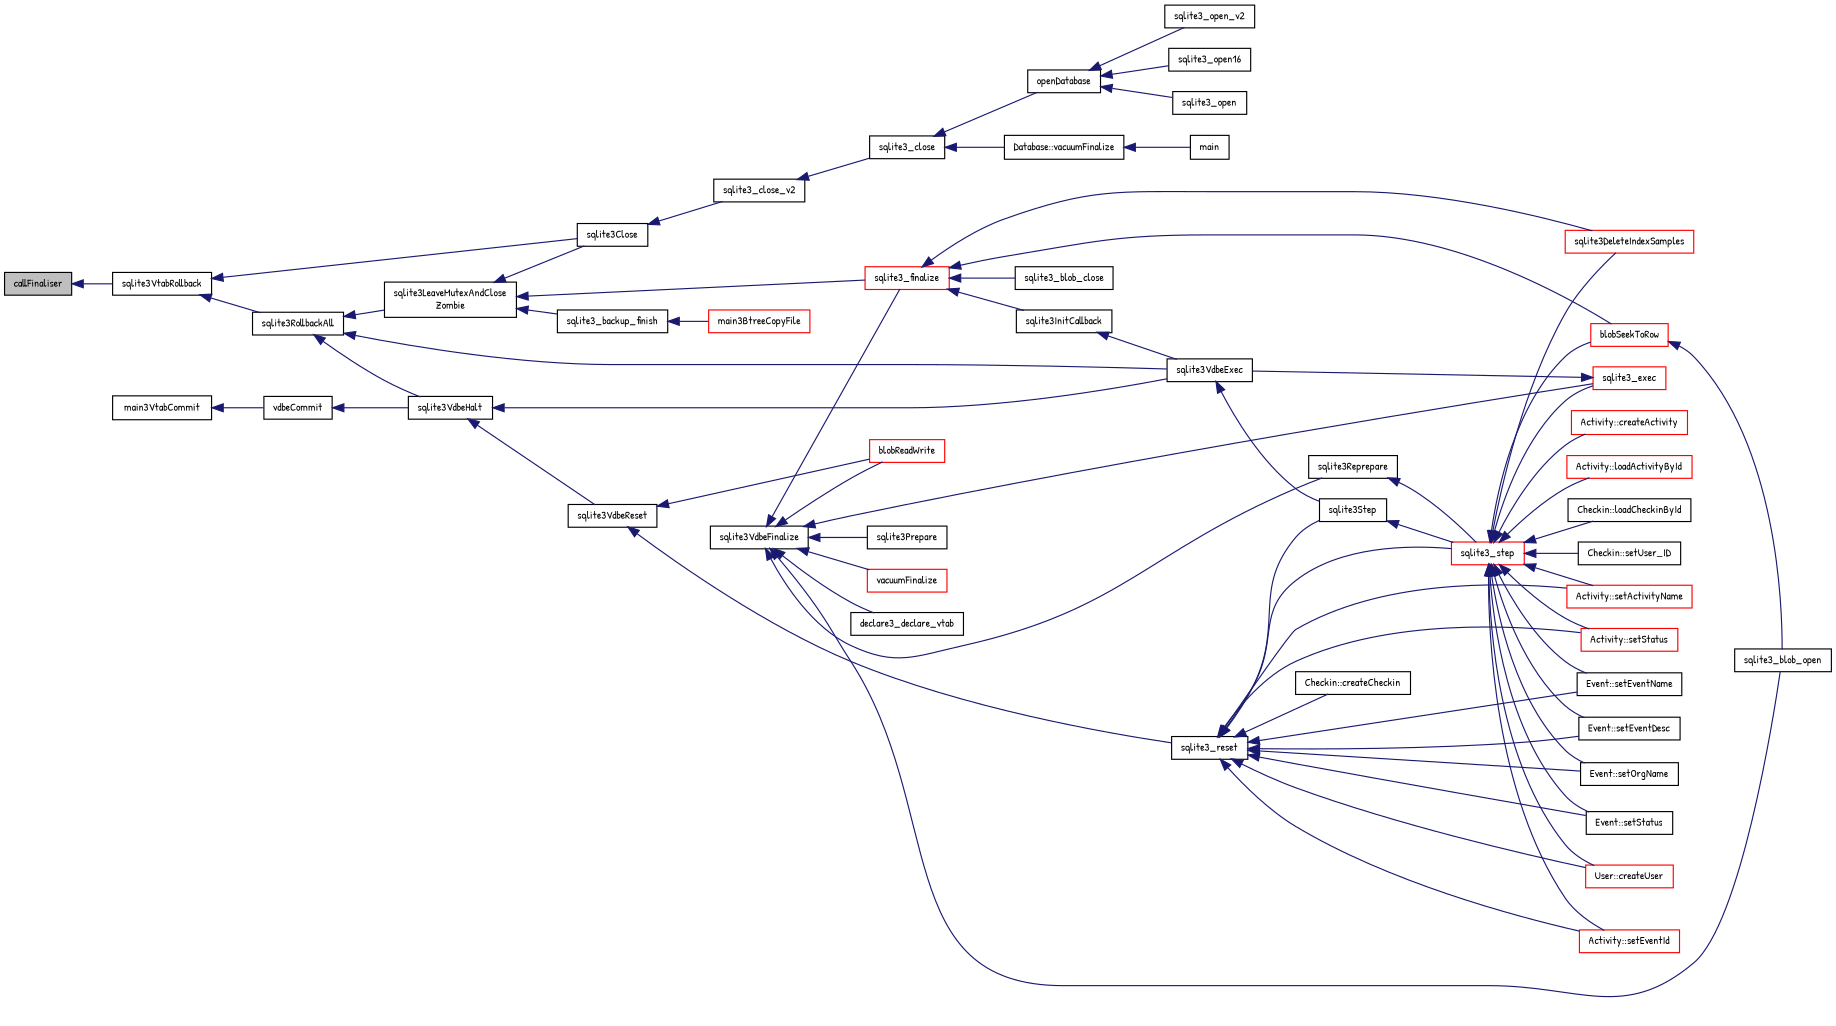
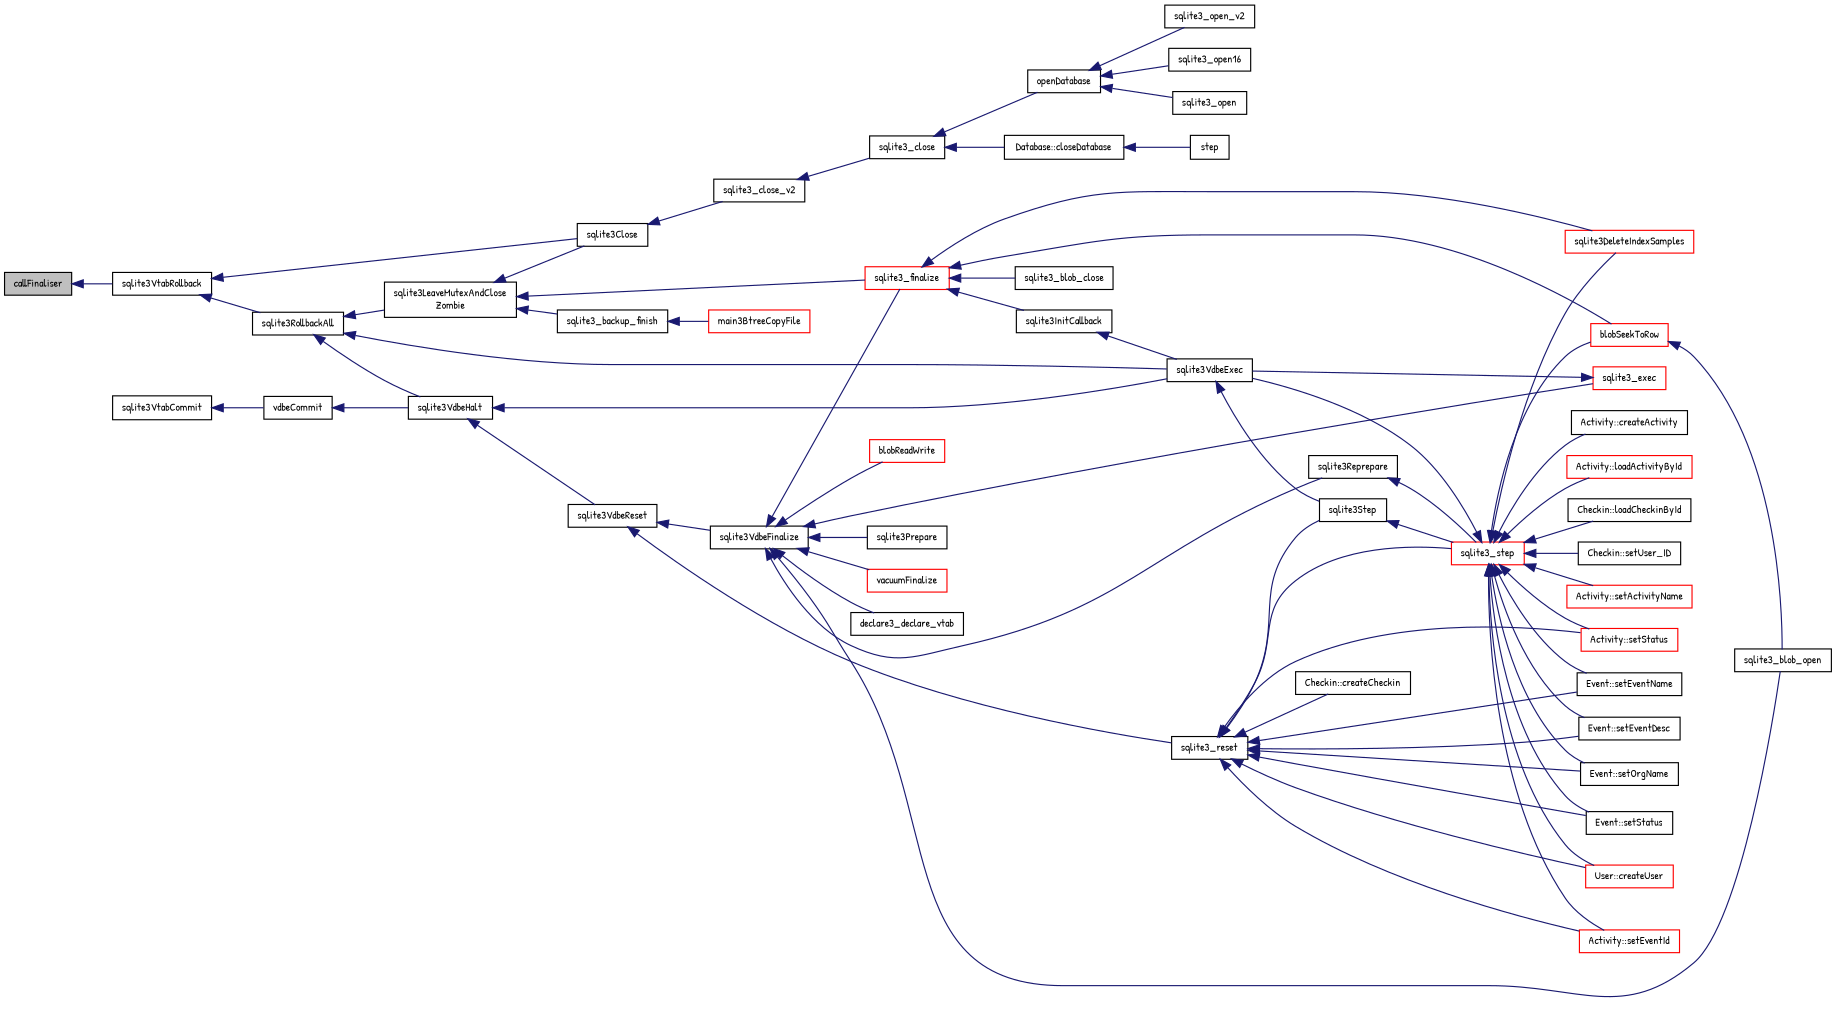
  digraph {
    fontname="Patrick Hand"
    rankdir=LR
    node [color=black fillcolor=white fontname="Patrick Hand" fontsize=10 shape=record style=filled]
    edge [color=midnightblue dir=back fontname="Patrick Hand" fontsize=10 labelfontname=FreeSans labelfontsize=10 style=solid]
    n1 [fillcolor=grey75 fontcolor=black height=0.2 label=callFinaliser width=0.4]
    n2 [height=0.2 label=sqlite3VtabRollback width=0.4]
    n3 [height=0.2 label=sqlite3Close width=0.4]
    n4 [height=0.2 label=sqlite3RollbackAll width=0.4]
-   n5 [height=0.2 label=main3VtabCommit width=0.4]
+   n5 [height=0.2 label=sqlite3VtabCommit width=0.4]
    n6 [height=0.2 label=vdbeCommit width=0.4]
    n7 [height=0.2 label=sqlite3_close_v2 width=0.4]
    n8 [height=0.2 label=sqlite3VdbeHalt width=0.4]
    n9 [height=0.2 label=sqlite3VdbeExec width=0.4]
    n10 [height=0.2 label="sqlite3LeaveMutexAndClose\lZombie" width=0.4]
    n11 [height=0.2 label=sqlite3_close width=0.4]
-   n12 [height=0.2 label="Database::vacuumFinalize" width=0.4]
+   n12 [height=0.2 label="Database::closeDatabase" width=0.4]
    n13 [height=0.2 label=openDatabase width=0.4]
-   n14 [height=0.2 label=main width=0.4]
+   n14 [height=0.2 label=step width=0.4]
    n15 [height=0.2 label=sqlite3_open width=0.4]
    n16 [height=0.2 label=sqlite3_open_v2 width=0.4]
    n17 [height=0.2 label=sqlite3_open16 width=0.4]
    n18 [height=0.2 label=sqlite3VdbeReset width=0.4]
    n19 [height=0.2 label=sqlite3Step width=0.4]
    n20 [color=red height=0.2 label=sqlite3_finalize width=0.4]
    n21 [height=0.2 label=sqlite3_backup_finish width=0.4]
    n22 [height=0.2 label=sqlite3VdbeFinalize width=0.4]
    n23 [height=0.2 label=sqlite3_reset width=0.4]
    n24 [height=0.2 label=sqlite3_blob_open width=0.4]
    n25 [color=red height=0.2 label=sqlite3_exec width=0.4]
    n26 [height=0.2 label=sqlite3Reprepare width=0.4]
    n27 [color=red height=0.2 label=blobReadWrite width=0.4]
    n28 [height=0.2 label=sqlite3Prepare width=0.4]
    n29 [color=red height=0.2 label=vacuumFinalize width=0.4]
    n30 [height=0.2 label=declare3_declare_vtab width=0.4]
    n31 [color=red height=0.2 label=sqlite3_step width=0.4]
    n32 [color=red height=0.2 label="Activity::setEventId" width=0.4]
    n33 [color=red height=0.2 label="Activity::setActivityName" width=0.4]
    n34 [color=red height=0.2 label="Activity::setStatus" width=0.4]
    n35 [height=0.2 label="Checkin::createCheckin" width=0.4]
    n36 [height=0.2 label="Event::setEventName" width=0.4]
    n37 [height=0.2 label="Event::setEventDesc" width=0.4]
    n38 [height=0.2 label="Event::setOrgName" width=0.4]
    n39 [height=0.2 label="Event::setStatus" width=0.4]
    n40 [color=red height=0.2 label="User::createUser" width=0.4]
    n41 [color=red height=0.2 label=blobSeekToRow width=0.4]
    n42 [height=0.2 label=sqlite3_blob_close width=0.4]
    n43 [color=red height=0.2 label=sqlite3DeleteIndexSamples width=0.4]
    n44 [height=0.2 label=sqlite3InitCallback width=0.4]
-   n45 [color=red height=0.2 label="Activity::createActivity" width=0.4]
+   n45 [height=0.2 label="Activity::createActivity" width=0.4]
    n46 [color=red height=0.2 label="Activity::loadActivityById" width=0.4]
    n47 [height=0.2 label="Checkin::loadCheckinById" width=0.4]
    n48 [height=0.2 label="Checkin::setUser_ID" width=0.4]
    n49 [color=red height=0.2 label=main3BtreeCopyFile width=0.4]
    n1 -> n2
    n2 -> n3
    n2 -> n4
    n3 -> n7
    n4 -> n8
    n4 -> n9
    n4 -> n10
    n5 -> n6
    n6 -> n8
    n7 -> n11
    n8 -> n9
    n8 -> n18
    n9 -> n19
    n10 -> n3
    n10 -> n20
    n10 -> n21
    n11 -> n12
    n11 -> n13
    n12 -> n14
    n13 -> n15
    n13 -> n16
    n13 -> n17
-   n18 -> n27
+   n18 -> n22
    n18 -> n23
    n19 -> n31
    n20 -> n41
    n20 -> n42
    n20 -> n43
    n20 -> n44
    n21 -> n49
    n22 -> n20
    n22 -> n24
    n22 -> n25
    n22 -> n26
    n22 -> n27
    n22 -> n28
    n22 -> n29
    n22 -> n30
    n23 -> n19
    n23 -> n31
    n23 -> n32
-   n23 -> n33
    n23 -> n34
    n23 -> n35
    n23 -> n36
    n23 -> n37
    n23 -> n38
    n23 -> n39
    n23 -> n40
    n25 -> n9
    n26 -> n31
-   n31 -> n25
+   n31 -> n9
    n31 -> n32
    n31 -> n33
    n31 -> n34
    n31 -> n36
    n31 -> n37
    n31 -> n38
    n31 -> n39
    n31 -> n40
    n31 -> n41
    n31 -> n43
    n31 -> n45
    n31 -> n46
    n31 -> n47
    n31 -> n48
    n41 -> n24
    n44 -> n9
  }
